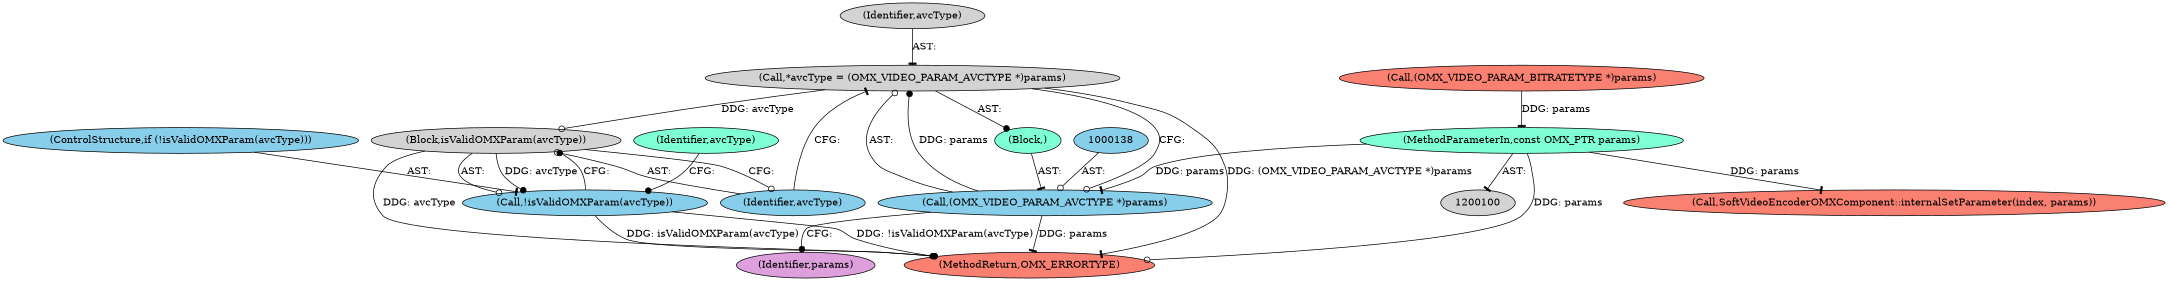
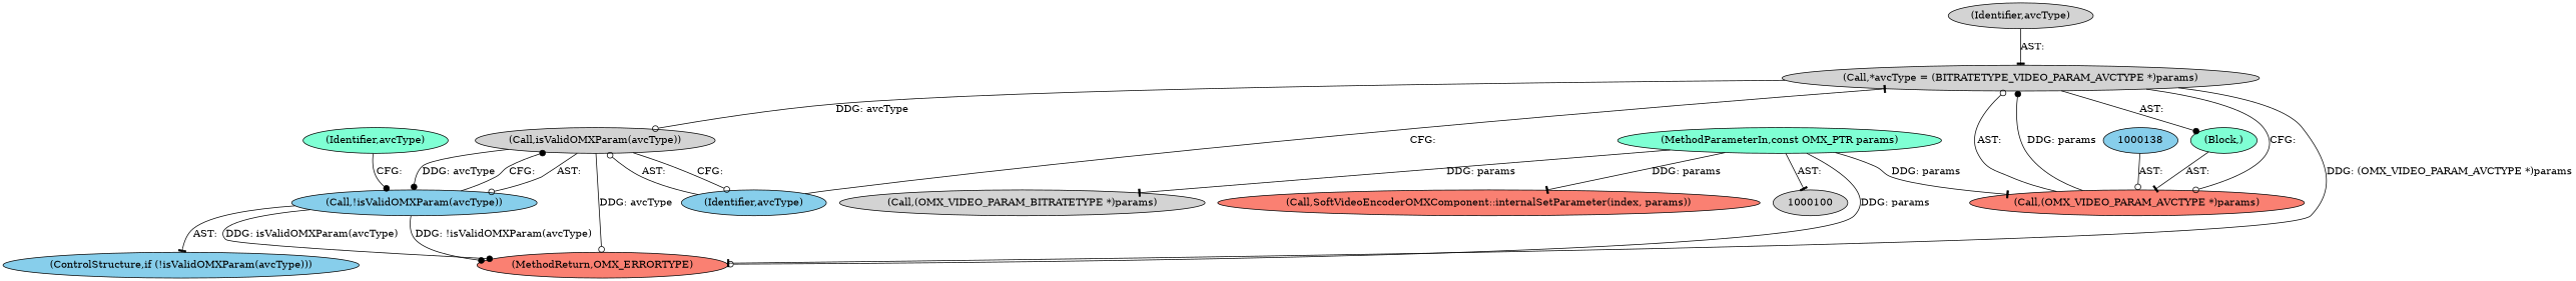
  digraph {
    node [fillcolor=lightgrey style=filled]
    edge [arrowhead=tee]
-   n1 [label="(Call,*avcType = (OMX_VIDEO_PARAM_AVCTYPE *)params)"]
-   n2 [fillcolor=skyblue label="(Call,(OMX_VIDEO_PARAM_AVCTYPE *)params)"]
-   n3 [label="(Block,isValidOMXParam(avcType))"]
+   n1 [label="(Call,*avcType = (BITRATETYPE_VIDEO_PARAM_AVCTYPE *)params)"]
+   n2 [fillcolor=salmon label="(Call,(OMX_VIDEO_PARAM_AVCTYPE *)params)"]
+   n3 [label="(Call,isValidOMXParam(avcType))"]
    n4 [fillcolor=aquamarine label="(Block,)"]
    n5 [fillcolor=salmon label="(MethodReturn,OMX_ERRORTYPE)"]
-   n6 [fillcolor=plum label="(Identifier,params)"]
    n7 [fillcolor=skyblue label="(Call,!isValidOMXParam(avcType))"]
    n8 [fillcolor=skyblue label="(Identifier,avcType)"]
    n9 [fillcolor=aquamarine label="(MethodParameterIn,const OMX_PTR params)"]
-   n10 [fillcolor=salmon label="(Call,(OMX_VIDEO_PARAM_BITRATETYPE *)params)"]
+   n10 [label="(Call,(OMX_VIDEO_PARAM_BITRATETYPE *)params)"]
    n11 [fillcolor=salmon label="(Call,SoftVideoEncoderOMXComponent::internalSetParameter(index, params))"]
-   1000100 [label=1200100]
+   1000100
    n13 [fillcolor=skyblue label="(ControlStructure,if (!isValidOMXParam(avcType)))"]
    n14 [label="(Identifier,avcType)"]
    n15 [fillcolor=aquamarine label="(Identifier,avcType)"]
    n16 [fillcolor=skyblue label=1000138]
    n1 -> n2 [arrowhead=odot label="CFG: "]
    n1 -> n3 [arrowhead=odot label="DDG: avcType"]
    n1 -> n4 [arrowhead=dot label="AST: "]
    n1 -> n5 [label="DDG: (OMX_VIDEO_PARAM_AVCTYPE *)params"]
    n2 -> n1 [arrowhead=odot label="AST: "]
    n2 -> n1 [arrowhead=dot label="DDG: params"]
-   n2 -> n5 [label="DDG: params"]
-   n2 -> n6 [arrowhead=dot label="CFG: "]
    n3 -> n5 [arrowhead=odot label="DDG: avcType"]
    n3 -> n7 [arrowhead=odot label="AST: "]
    n3 -> n7 [arrowhead=dot label="DDG: avcType"]
    n3 -> n8 [arrowhead=odot label="CFG: "]
    n4 -> n2 [label="AST: "]
    n7 -> n3 [arrowhead=dot label="CFG: "]
    n7 -> n5 [arrowhead=dot label="DDG: isValidOMXParam(avcType)"]
    n7 -> n5 [arrowhead=dot label="DDG: !isValidOMXParam(avcType)"]
-   n13 -> n7 [label="AST: "]
+   n7 -> n13 [label="AST: "]
    n8 -> n1 [label="CFG: "]
    n8 -> n3 [arrowhead=odot label="AST: "]
    n9 -> n2 [label="DDG: params"]
    n9 -> n5 [arrowhead=odot label="DDG: params"]
-   n10 -> n9 [label="DDG: params"]
+   n9 -> n10 [label="DDG: params"]
    n9 -> n11 [label="DDG: params"]
    n9 -> 1000100 [label="AST: "]
    n14 -> n1 [label="AST: "]
    n15 -> n7 [arrowhead=dot label="CFG: "]
    n16 -> n2 [arrowhead=odot label="AST: "]
  }
